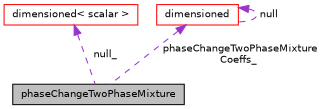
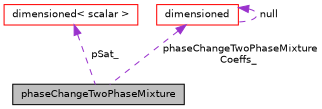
  digraph {
    fontname="DejaVu Sans"
    node [color=red fontname="DejaVu Sans" fontsize=10 shape=record]
    edge [color=darkorchid3 dir=back fontname="DejaVu Sans" fontsize=10 labelfontname=Helvetica labelfontsize=10 style=dashed]
    n1 [color=black fillcolor=grey75 fontcolor=black height=0.2 label=phaseChangeTwoPhaseMixture style=filled width=0.4]
    n2 [height=0.2 label="dimensioned\< scalar \>" width=0.4]
    n3 [height=0.2 label=dimensioned width=0.4]
-   n2 -> n1 [label=" null_"]
+   n2 -> n1 [label=" pSat_"]
    n3 -> n1 [label=" phaseChangeTwoPhaseMixture\lCoeffs_"]
    n3 -> n3 [label=" null"]
  }
